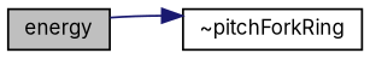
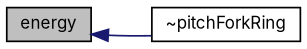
  digraph {
    rankdir=LR
    fontname=Inter
    node [color=black fontname=Inter fontsize=10 shape=record]
    n1 [fillcolor=grey75 fontcolor=black height=0.2 label=energy style=filled width=0.4]
    n2 [height=0.2 label="~pitchForkRing" width=0.4]
-   n2 -> n1 [color=midnightblue dir=back fontname=Inter fontsize=10 labelfontname=FreeSans labelfontsize=10 style=solid]
+   n1 -> n2 [color=midnightblue dir=back fontname=Inter fontsize=10 labelfontname=FreeSans labelfontsize=10 style=solid]
  }
